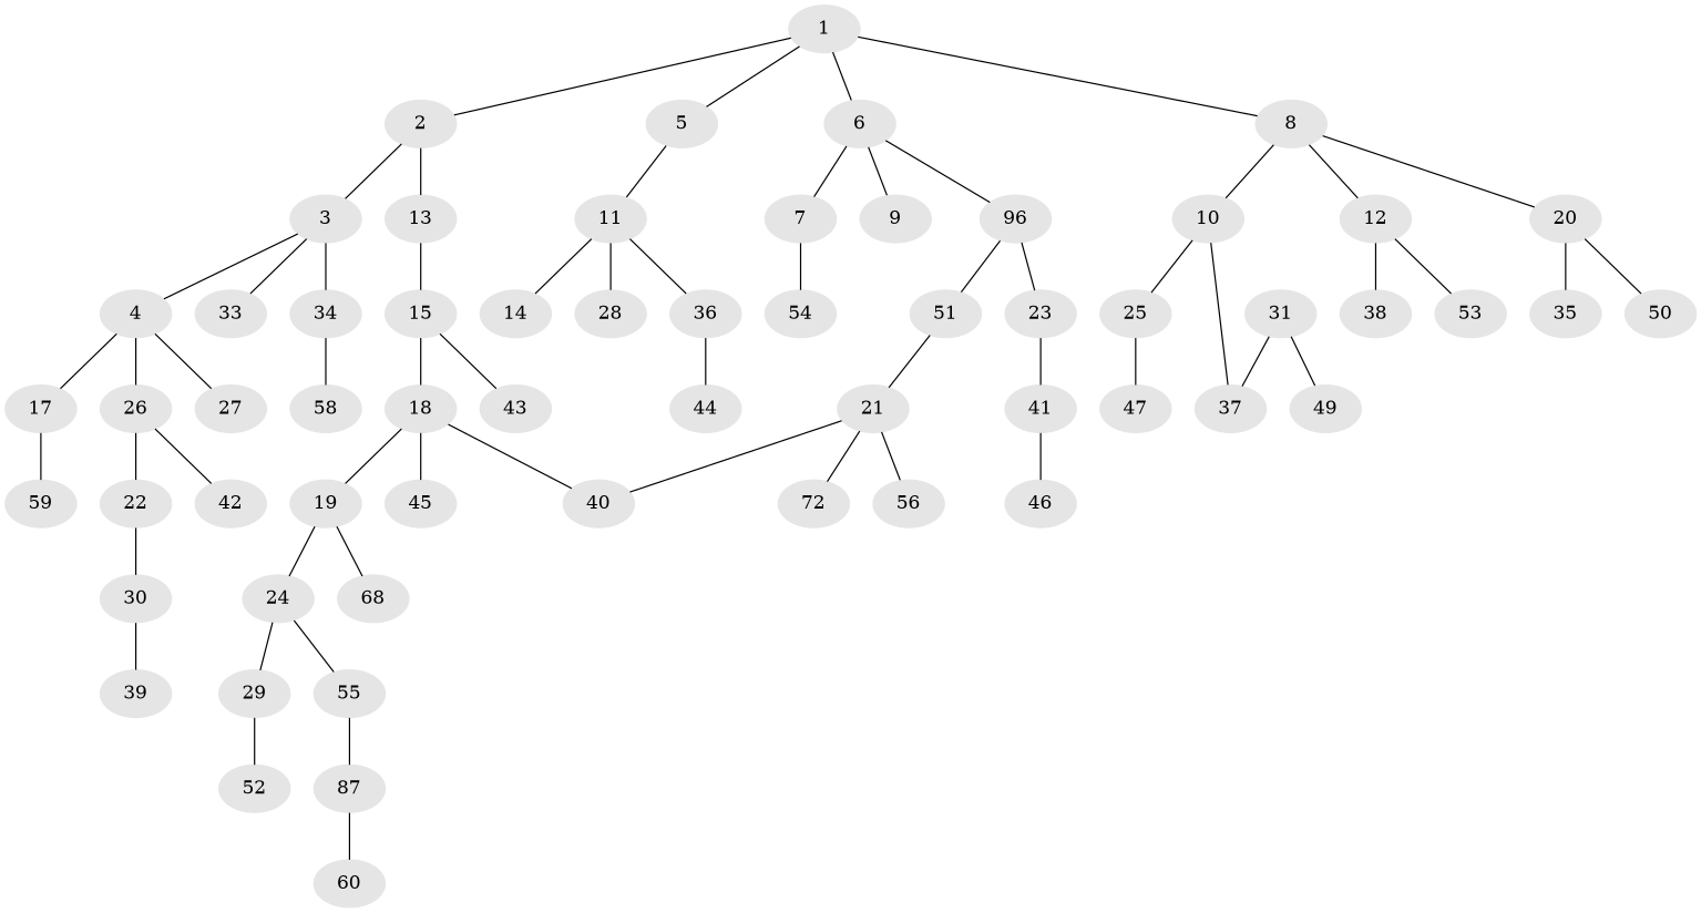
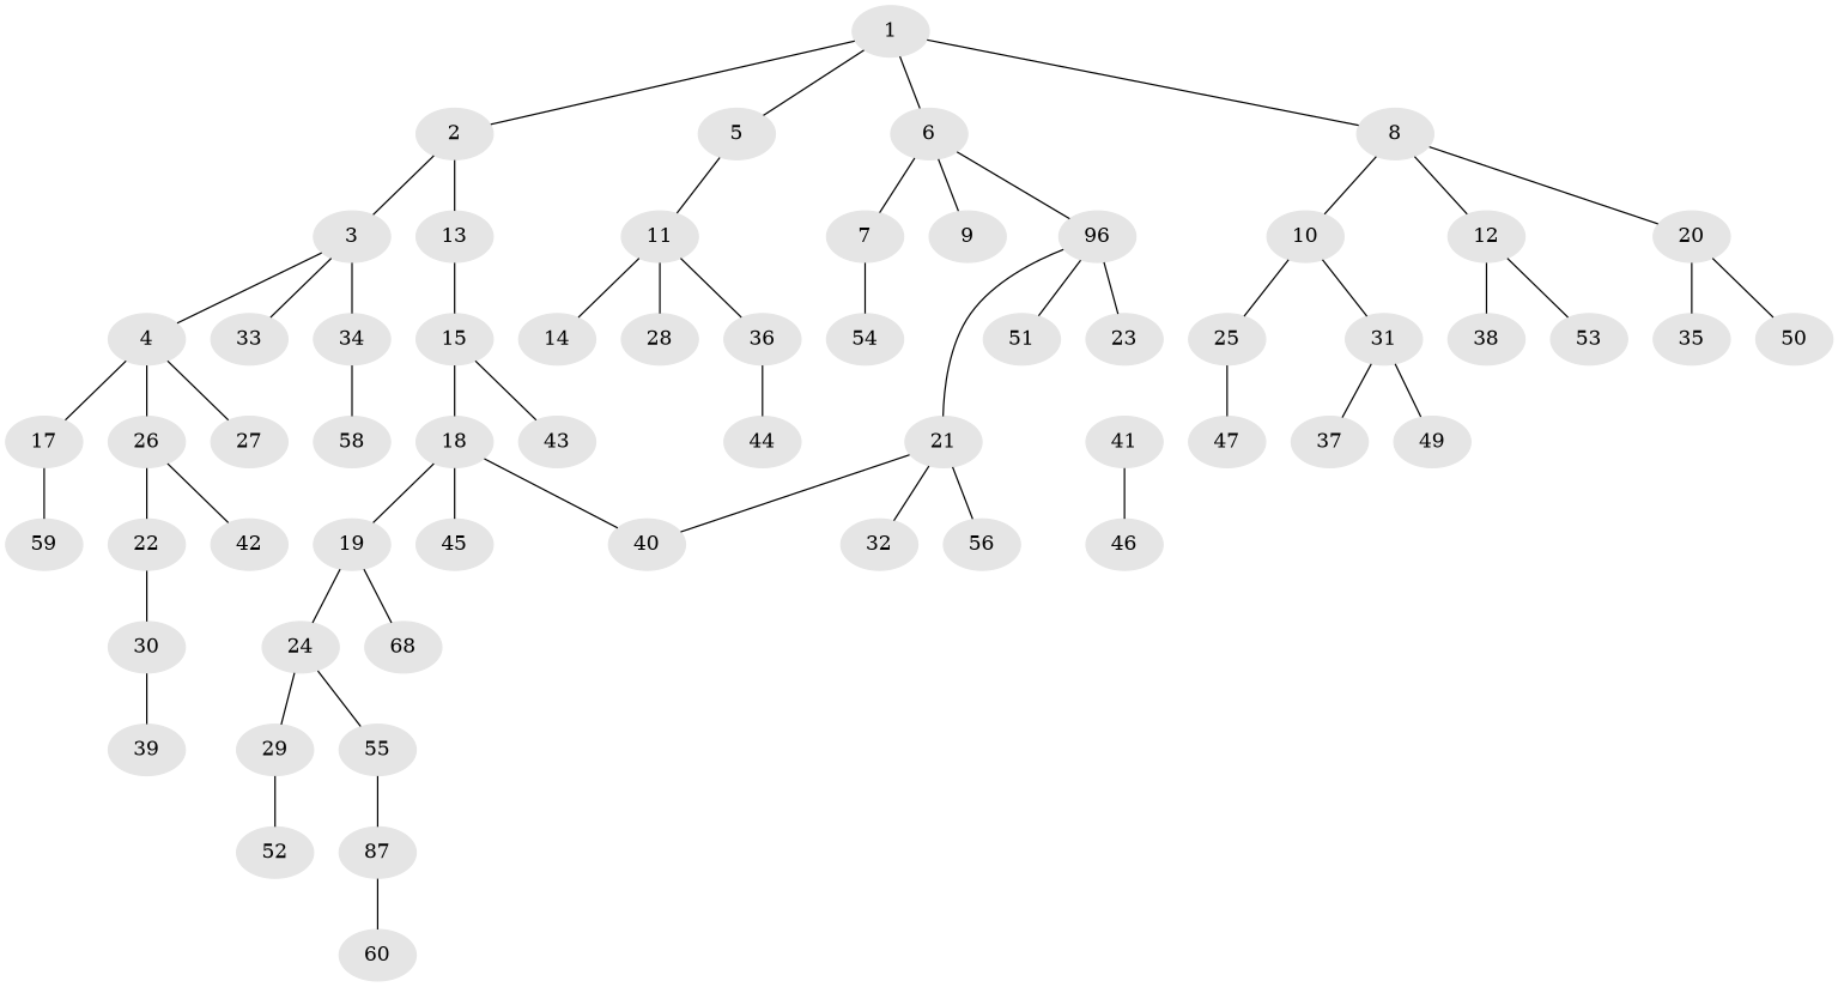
  graph {
    node [color=gray90 style=filled]
    edge [weight=1.0]
    1
    2
    5
    6
    8
    3
    13
    11
    7
    9
    n11 [label=96]
    10
    12
    20
    4
    33
    34
    15
    17
    26
    27
    58
    59
    22
    42
    14
    28
    36
    54
    21
    23
    51
    25
    31
    38
    53
    35
    50
    47
    37
    49
    44
    18
    43
    19
    40
    45
-   32 [label=72]
+   32
    56
    41
    30
    24
    n53 [label=68]
    29
    55
    39
    46
    52
    n59 [label=87]
    60
    1 -- 2
    1 -- 5
    1 -- 6
    1 -- 8
    2 -- 3
    2 -- 13
    5 -- 11
    6 -- 7
    6 -- 9
    6 -- n11
    8 -- 10
    8 -- 12
    8 -- 20
    3 -- 4
    3 -- 33
    3 -- 34
    13 -- 15
    11 -- 14 [weight=2.0]
    11 -- 28
    11 -- 36
    7 -- 54
-   51 -- 21
+   n11 -- 21
    n11 -- 23 [weight=3.0]
    n11 -- 51
    10 -- 25 [weight=2.0]
-   10 -- 37
+   10 -- 31
    12 -- 38
    12 -- 53
    20 -- 35
    20 -- 50
    4 -- 17 [weight=2.0]
    4 -- 26
    4 -- 27
    34 -- 58
    15 -- 18
    15 -- 43
    17 -- 59
    26 -- 22
    26 -- 42
    22 -- 30
    36 -- 44
    21 -- 40
    21 -- 32
    21 -- 56
-   23 -- 41
    25 -- 47
    31 -- 37
    31 -- 49
    18 -- 19
    18 -- 40
    18 -- 45
    19 -- 24
    19 -- n53
    41 -- 46
    30 -- 39
    24 -- 29
    24 -- 55
    29 -- 52
    55 -- n59
    n59 -- 60
  }
